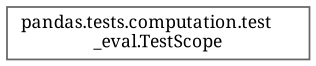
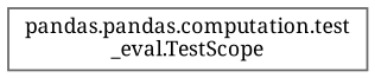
  digraph {
    rankdir=LR
    fontname="Noto Serif"
-   n1 [color=grey40 fillcolor=white fontname="Noto Serif" fontsize=10 height=0.2 label="pandas.tests.computation.test\l_eval.TestScope" shape=box style=filled width=0.4]
+   n1 [color=grey40 fillcolor=white fontname="Noto Serif" fontsize=10 height=0.2 label="pandas.pandas.computation.test\l_eval.TestScope" shape=box style=filled width=0.4]
  }
